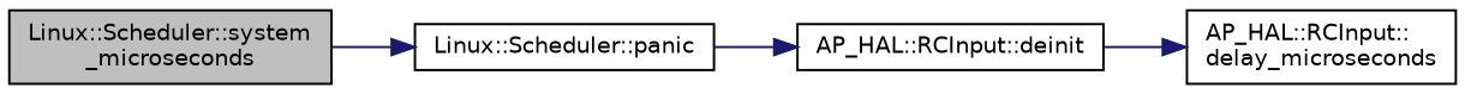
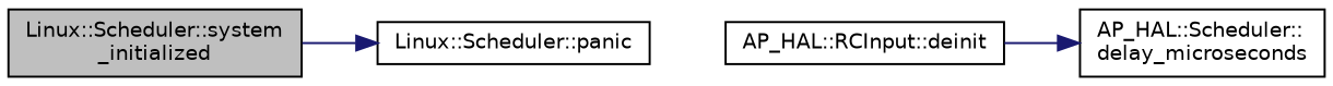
  digraph {
    rankdir=LR
    node [color=black fillcolor=white fontname=Helvetica fontsize=10 shape=record style=filled]
    edge [color=midnightblue fontname=Helvetica fontsize=10 labelfontname=Helvetica labelfontsize=10 style=solid]
-   n1 [fillcolor=grey75 fontcolor=black height=0.2 label="Linux::Scheduler::system\l_microseconds" width=0.4]
+   n1 [fillcolor=grey75 fontcolor=black height=0.2 label="Linux::Scheduler::system\l_initialized" width=0.4]
    n2 [height=0.2 label="Linux::Scheduler::panic" width=0.4]
    n3 [height=0.2 label="AP_HAL::RCInput::deinit" width=0.4]
-   n4 [height=0.2 label="AP_HAL::RCInput::\ldelay_microseconds" width=0.4]
+   n4 [height=0.2 label="AP_HAL::Scheduler::\ldelay_microseconds" width=0.4]
    n1 -> n2
-   n2 -> n3
    n3 -> n4
  }
